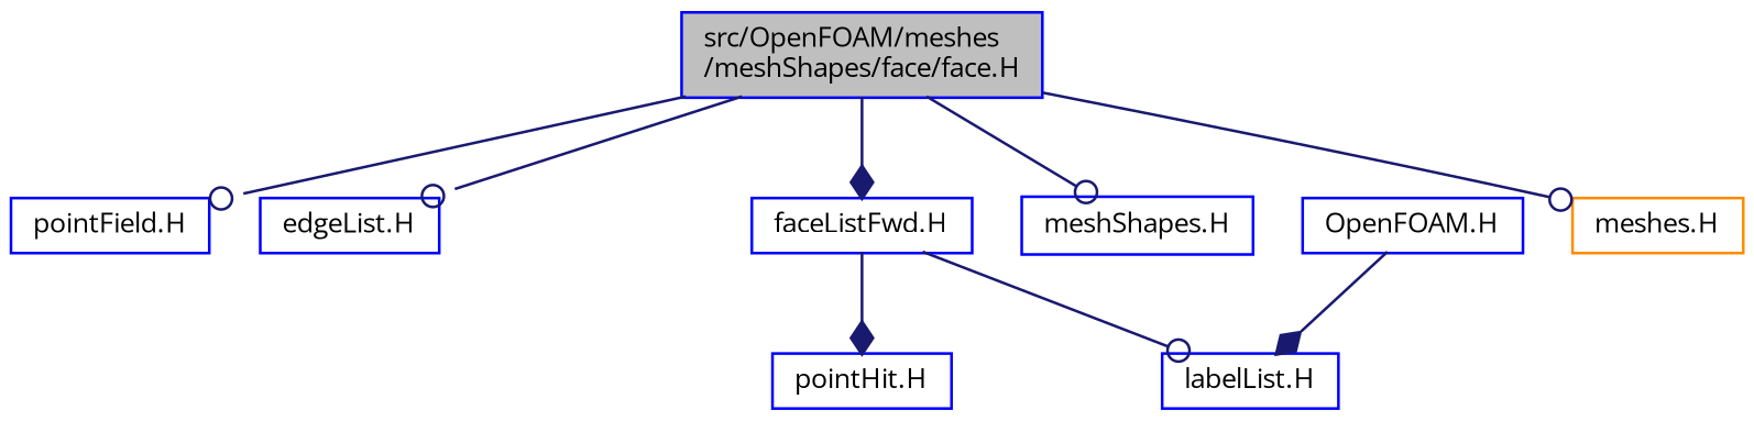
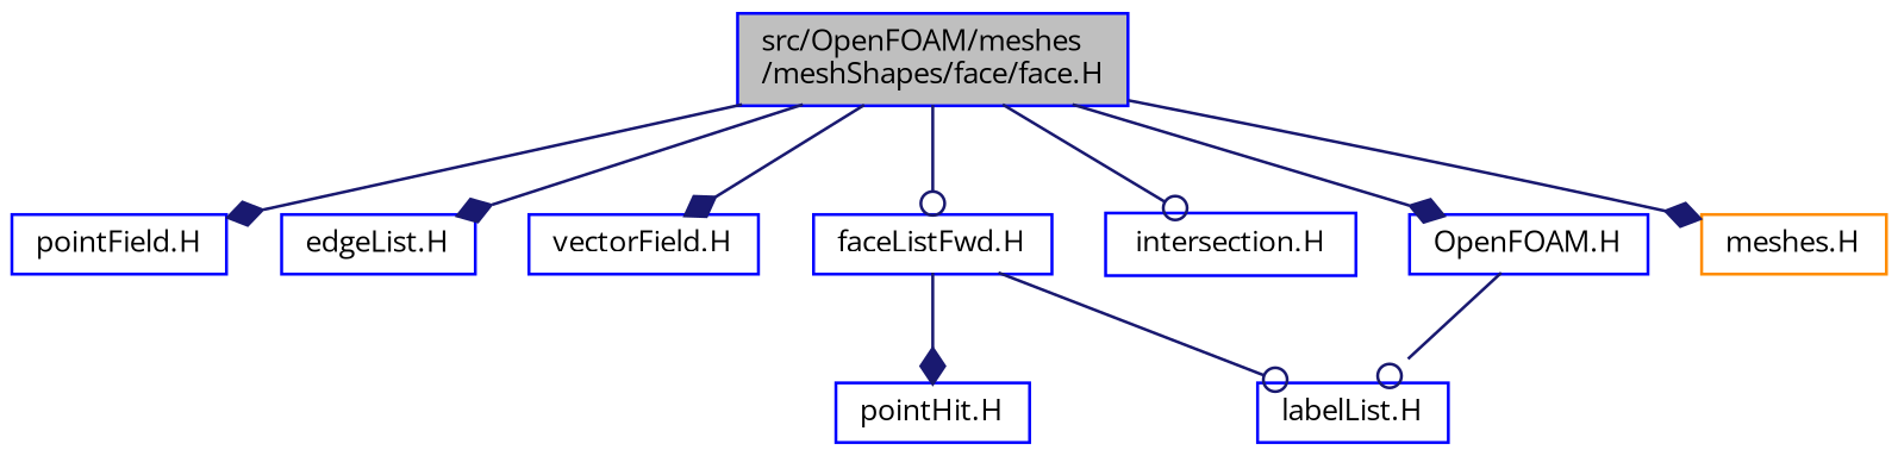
  digraph {
    fontname="Open Sans"
    node [color=blue fontname="Open Sans" fontsize=10 shape=record]
    edge [arrowhead=diamond color=midnightblue fontname="Open Sans" fontsize=10 labelfontname=Helvetica labelfontsize=10 style=solid]
    n1 [fillcolor=grey75 fontcolor=black height=0.2 label="src/OpenFOAM/meshes\l/meshShapes/face/face.H" style=filled width=0.4]
    n2 [height=0.2 label="pointField.H" width=0.4]
    n3 [height=0.2 label="edgeList.H" width=0.4]
+   n4 [height=0.2 label="vectorField.H" width=0.4]
    n5 [height=0.2 label="faceListFwd.H" width=0.4]
-   n6 [height=0.2 label="meshShapes.H" width=0.4]
+   n6 [height=0.2 label="intersection.H" width=0.4]
    n7 [height=0.2 label="OpenFOAM.H" width=0.4]
    n8 [color=darkorange height=0.2 label="meshes.H" width=0.4]
    n9 [height=0.2 label="labelList.H" width=0.4]
    n10 [height=0.2 label="pointHit.H" width=0.4]
-   n1 -> n2 [arrowhead=odot]
-   n1 -> n3 [arrowhead=odot]
-   n1 -> n5
+   n1 -> n2
+   n1 -> n3
+   n1 -> n4
+   n1 -> n5 [arrowhead=odot]
    n1 -> n6 [arrowhead=odot]
-   n1 -> n8 [arrowhead=odot]
+   n1 -> n7
+   n1 -> n8
    n5 -> n9 [arrowhead=odot]
    n5 -> n10
-   n7 -> n9
+   n7 -> n9 [arrowhead=odot]
  }
